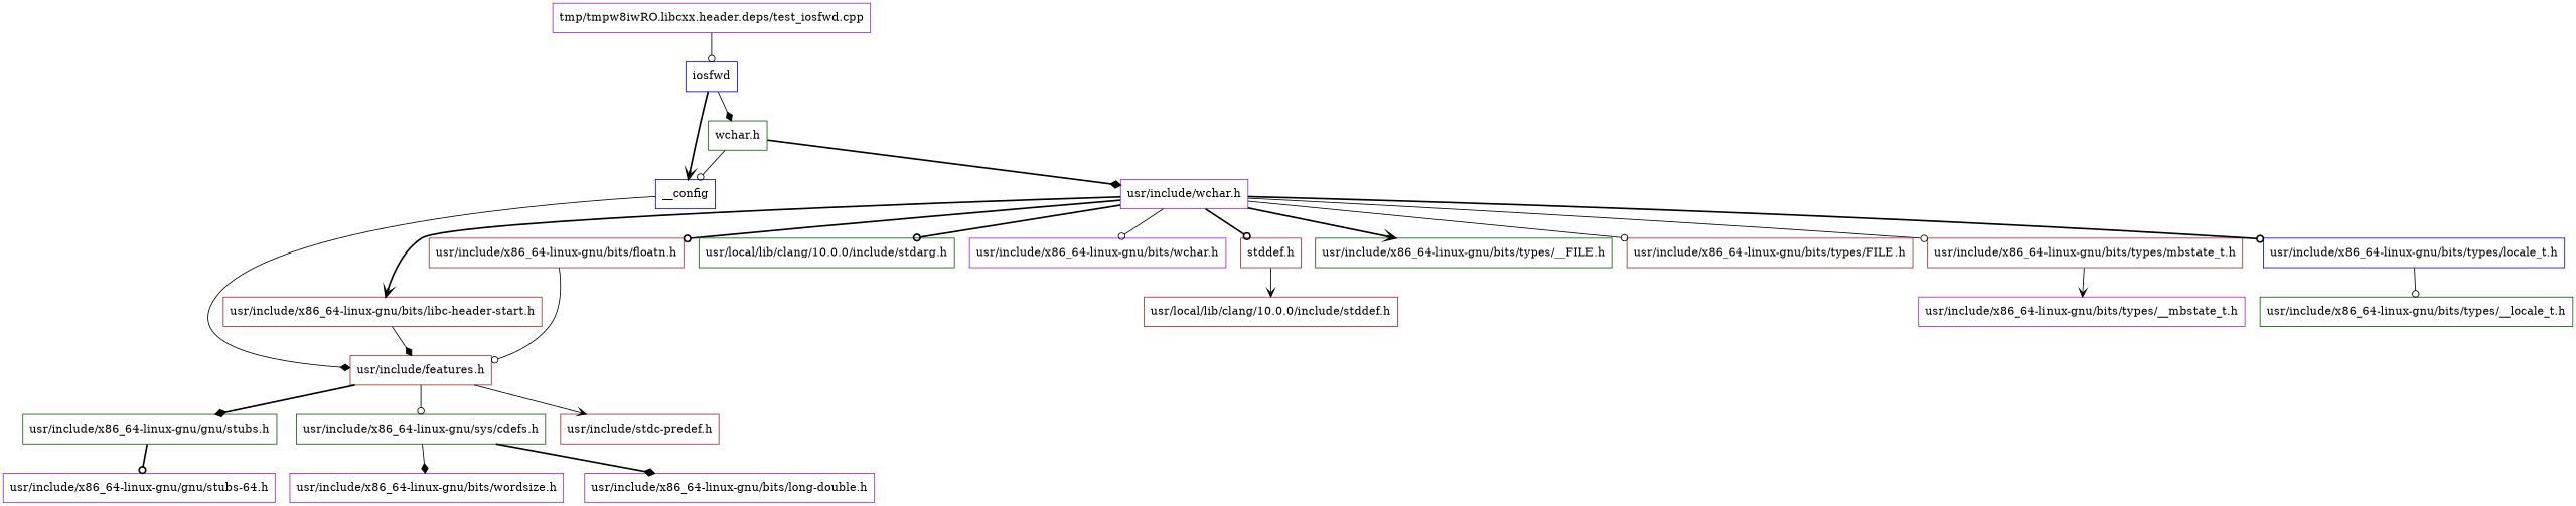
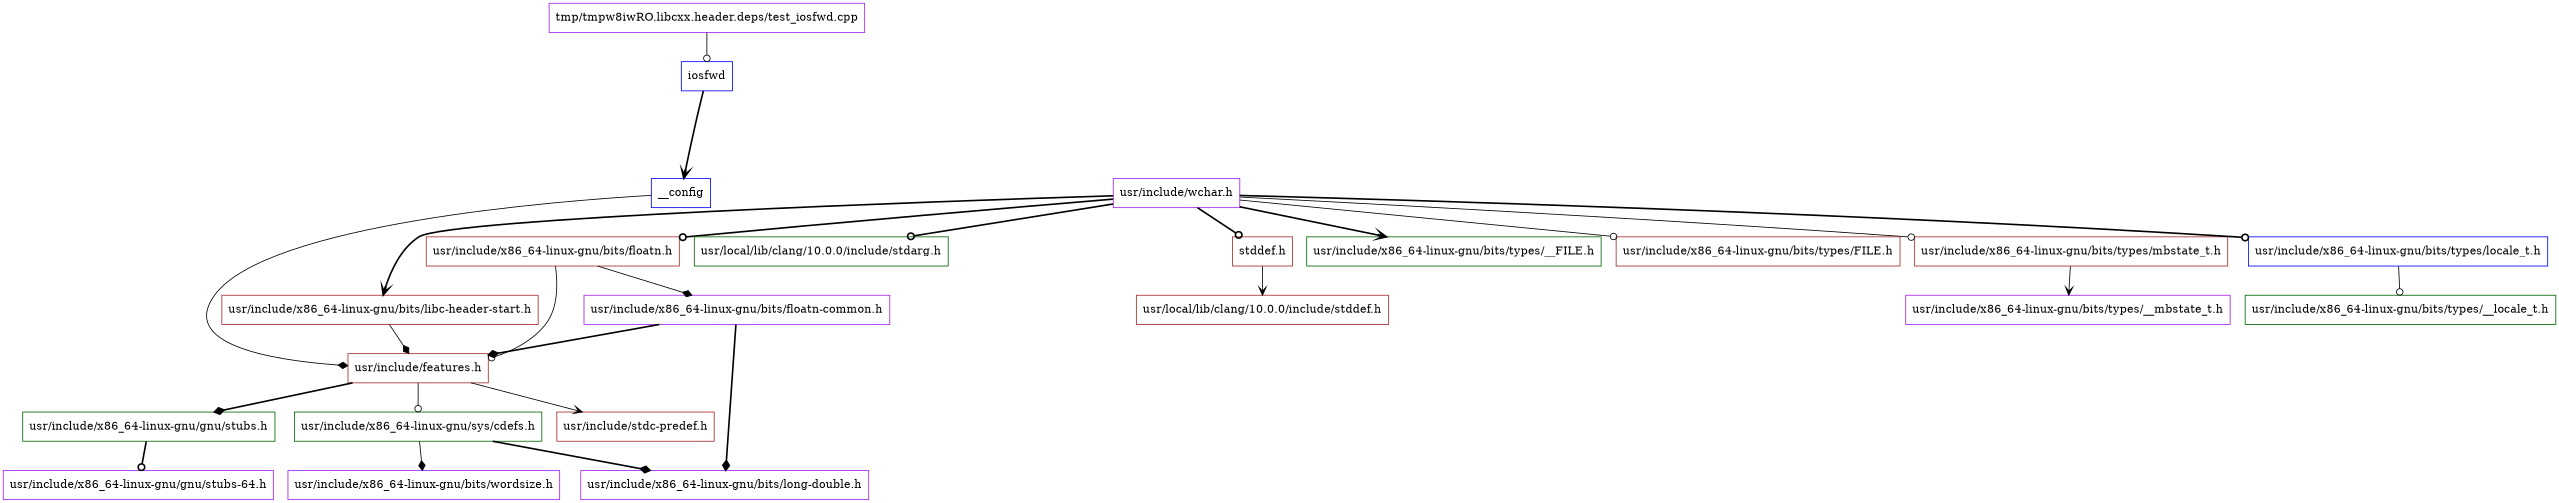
  digraph {
    node [color=brown shape=box]
    edge [arrowhead=odot style=solid]
    n1 [color=blue label=iosfwd]
    n2 [color=blue label=__config]
-   n3 [color=darkgreen label="wchar.h"]
    n4 [label="usr/include/features.h"]
    n5 [color=purple label="usr/include/wchar.h"]
    n6 [color=purple label="tmp/tmpw8iwRO.libcxx.header.deps/test_iosfwd.cpp"]
    n7 [label="usr/include/stdc-predef.h"]
    n8 [color=darkgreen label="usr/include/x86_64-linux-gnu/sys/cdefs.h"]
    n9 [color=darkgreen label="usr/include/x86_64-linux-gnu/gnu/stubs.h"]
    n10 [color=purple label="usr/include/x86_64-linux-gnu/bits/wordsize.h"]
    n11 [color=purple label="usr/include/x86_64-linux-gnu/bits/long-double.h"]
    n12 [color=purple label="usr/include/x86_64-linux-gnu/gnu/stubs-64.h"]
    n13 [label="usr/include/x86_64-linux-gnu/bits/libc-header-start.h"]
    n14 [label="usr/include/x86_64-linux-gnu/bits/floatn.h"]
    n15 [label="stddef.h"]
    n16 [color=darkgreen label="usr/local/lib/clang/10.0.0/include/stdarg.h"]
-   n17 [color=purple label="usr/include/x86_64-linux-gnu/bits/wchar.h"]
    n18 [label="usr/include/x86_64-linux-gnu/bits/types/mbstate_t.h"]
    n19 [color=darkgreen label="usr/include/x86_64-linux-gnu/bits/types/__FILE.h"]
    n20 [label="usr/include/x86_64-linux-gnu/bits/types/FILE.h"]
    n21 [color=blue label="usr/include/x86_64-linux-gnu/bits/types/locale_t.h"]
+   n22 [color=purple label="usr/include/x86_64-linux-gnu/bits/floatn-common.h"]
    n23 [label="usr/local/lib/clang/10.0.0/include/stddef.h"]
    n24 [color=purple label="usr/include/x86_64-linux-gnu/bits/types/__mbstate_t.h"]
    n25 [color=darkgreen label="usr/include/x86_64-linux-gnu/bits/types/__locale_t.h"]
    n1 -> n2 [arrowhead=vee style=bold]
-   n1 -> n3 [arrowhead=diamond]
    n2 -> n4 [arrowhead=diamond]
-   n3 -> n2
-   n3 -> n5 [arrowhead=diamond style=bold]
    n4 -> n7 [arrowhead=vee]
    n4 -> n8
    n4 -> n9 [arrowhead=diamond style=bold]
    n5 -> n13 [arrowhead=vee style=bold]
    n5 -> n14 [style=bold]
    n5 -> n15 [style=bold]
    n5 -> n16 [style=bold]
-   n5 -> n17
    n5 -> n18
    n5 -> n19 [arrowhead=vee style=bold]
    n5 -> n20
    n5 -> n21 [style=bold]
    n6 -> n1
    n8 -> n10 [arrowhead=diamond]
    n8 -> n11 [arrowhead=diamond style=bold]
    n9 -> n12 [style=bold]
    n13 -> n4 [arrowhead=diamond]
    n14 -> n4
+   n14 -> n22 [arrowhead=diamond]
    n15 -> n23 [arrowhead=vee]
    n18 -> n24 [arrowhead=vee]
    n21 -> n25
+   n22 -> n4 [arrowhead=diamond style=bold]
+   n22 -> n11 [arrowhead=diamond style=bold]
  }
